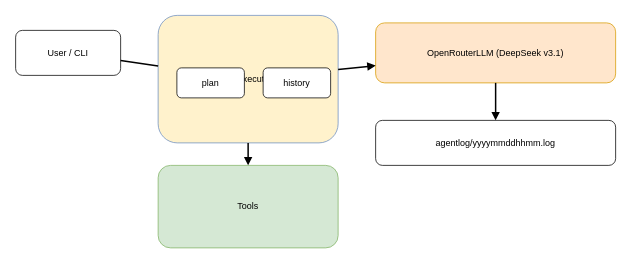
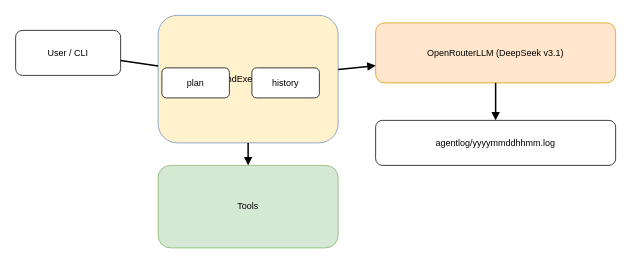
  <mxCell id="0" />
  <mxCell id="1" parent="0" />
  <mxCell id="2" value="User / CLI" style="rounded=1;whiteSpace=wrap;html=1;" vertex="1" parent="1"><mxGeometry x="20" y="40" width="140" height="60" as="geometry" /></mxCell>
  <mxCell id="3" value="PlanAndExecuteAgent" style="rounded=1;whiteSpace=wrap;html=1;fillColor=#fff2cc;strokeColor=#6c8ebf;" vertex="1" parent="1"><mxGeometry x="210" y="20" width="240" height="170" as="geometry" /></mxCell>
- <mxCell id="4" value="plan" style="rounded=1;whiteSpace=wrap;html=1;" vertex="1" parent="1"><mxGeometry x="235" y="90" width="90" height="40" as="geometry" /></mxCell>
- <mxCell id="5" value="history" style="rounded=1;whiteSpace=wrap;html=1;" vertex="1" parent="1"><mxGeometry x="350" y="90" width="90" height="40" as="geometry" /></mxCell>
+ <mxCell id="4" value="plan" style="rounded=1;whiteSpace=wrap;html=1;" vertex="1" parent="1"><mxGeometry x="215" y="90" width="90" height="40" as="geometry" /></mxCell>
+ <mxCell id="5" value="history" style="rounded=1;whiteSpace=wrap;html=1;" vertex="1" parent="1"><mxGeometry x="335" y="90" width="90" height="40" as="geometry" /></mxCell>
  <mxCell id="6" value="Tools" style="rounded=1;whiteSpace=wrap;html=1;fillColor=#d5e8d4;strokeColor=#82b366;" vertex="1" parent="1"><mxGeometry x="210" y="220" width="240" height="110" as="geometry" /></mxCell>
  <mxCell id="7" value="OpenRouterLLM (DeepSeek v3.1)" style="rounded=1;whiteSpace=wrap;html=1;fillColor=#ffe6cc;strokeColor=#d79b00;" vertex="1" parent="1"><mxGeometry x="500" y="30" width="320" height="80" as="geometry" /></mxCell>
  <mxCell id="8" value="agentlog/yyyymmddhhmm.log" style="rounded=1;whiteSpace=wrap;html=1;" vertex="1" parent="1"><mxGeometry x="500" y="160" width="320" height="60" as="geometry" /></mxCell>
  <mxCell id="9" edge="1" parent="1" source="2" target="3" style="endArrow=none;endFill=1;strokeWidth=2;"><mxGeometry relative="1" as="geometry" /></mxCell>
  <mxCell id="10" edge="1" parent="1" source="3" target="7" style="endArrow=block;endFill=1;strokeWidth=2;"><mxGeometry relative="1" as="geometry" /></mxCell>
  <mxCell id="11" edge="1" parent="1" source="3" target="6" style="endArrow=block;endFill=1;strokeWidth=2;"><mxGeometry relative="1" as="geometry" /></mxCell>
  <mxCell id="12" edge="1" parent="1" source="7" target="8" style="endArrow=block;endFill=1;strokeWidth=2;"><mxGeometry relative="1" as="geometry" /></mxCell>
